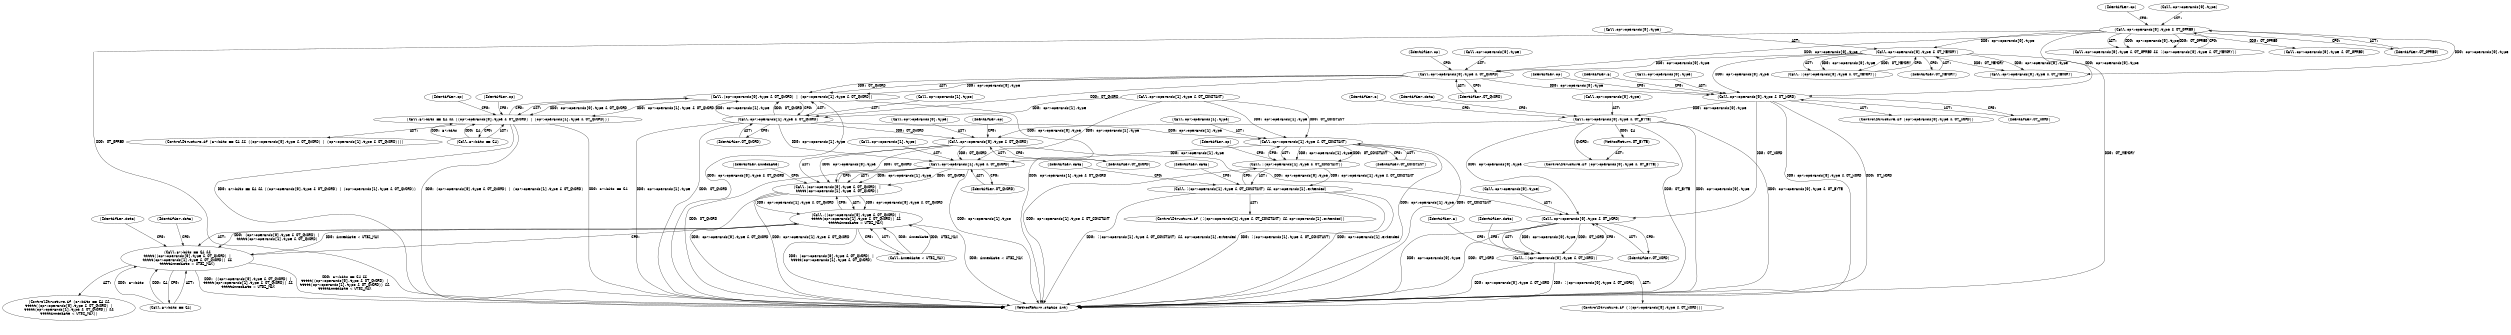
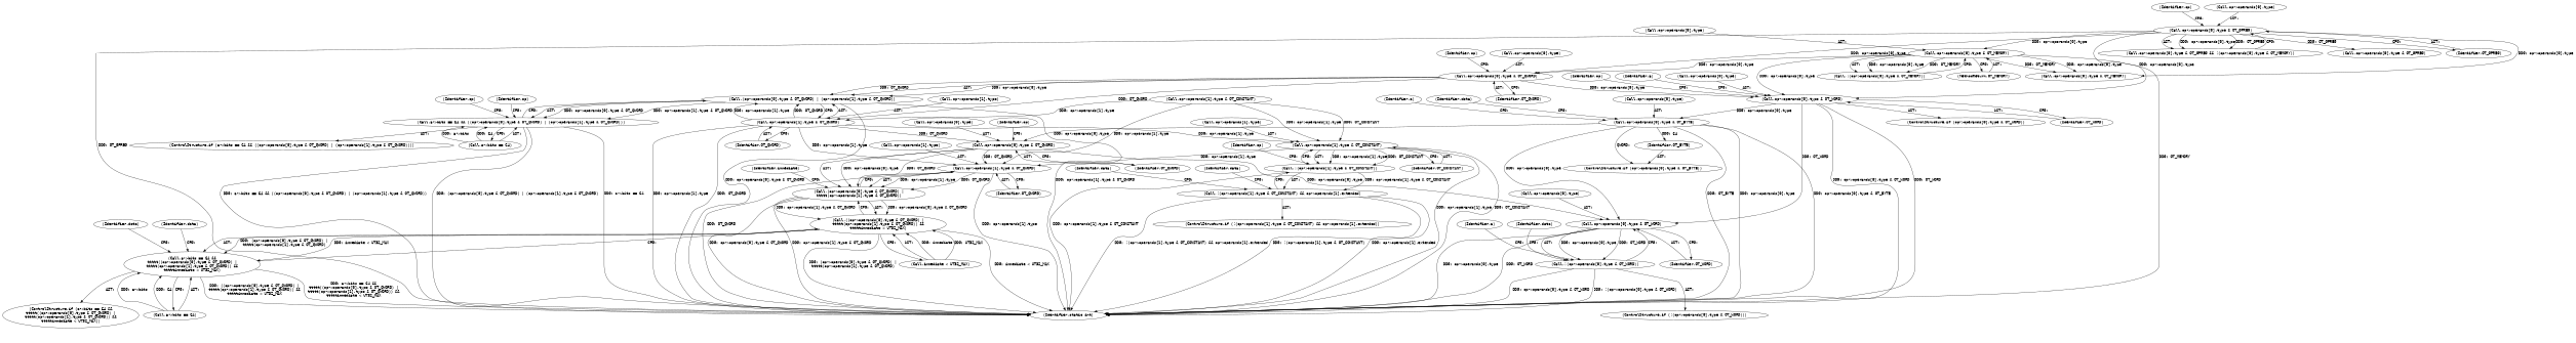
  digraph {
    fontname="DejaVu Sans Mono"
    node [fontname="DejaVu Sans Mono"]
    edge [fontname="DejaVu Sans Mono"]
    n1 [label="(Call,op->operands[0].type & OT_QWORD)"]
    n2 [label="(Call,(op->operands[0].type & OT_QWORD) | (op->operands[1].type & OT_QWORD))"]
    n3 [label="(Call,op->operands[1].type & OT_QWORD)"]
    n4 [label="(Call,op->operands[0].type & OT_WORD)"]
    n5 [label="(Identifier,OT_QWORD)"]
-   n6 [label="(MethodReturn,static int)"]
+   n6 [label="(Identifier,static int)"]
    n7 [label="(Call,a->bits == 64 && ((op->operands[0].type & OT_QWORD) | (op->operands[1].type & OT_QWORD)))"]
    n8 [label="(Call,op->operands[1].type & OT_CONSTANT)"]
    n9 [label="(Call,op->operands[1].type & OT_QWORD)"]
    n10 [label="(Call,op->operands[0].type & OT_QWORD)"]
    n11 [label="(Identifier,OT_QWORD)"]
    n12 [label="(Call,op->operands[0].type & OT_WORD)"]
    n13 [label="(Call,op->operands[0].type & OT_BYTE)"]
    n14 [label="(ControlStructure,if (op->operands[0].type & OT_WORD))"]
    n15 [label="(Identifier,OT_WORD)"]
    n16 [label="(Call,op->operands[0].type & OT_GPREG)"]
    n17 [label="(Call,op->operands[0].type & OT_MEMORY)"]
    n18 [label="(Call,op->operands[0].type & OT_MEMORY)"]
    n19 [label="(Call,op->operands[0].type & OT_GPREG && !(op->operands[0].type & OT_MEMORY))"]
    n20 [label="(Call,op->operands[0].type & OT_GPREG)"]
    n21 [label="(Identifier,OT_GPREG)"]
    n22 [label="(Call,!(op->operands[0].type & OT_MEMORY))"]
-   n23 [label="(Identifier,OT_MEMORY)"]
+   n23 [label="(MethodReturn,OT_MEMORY)"]
    n24 [label="(ControlStructure,if (a->bits == 64 && ((op->operands[0].type & OT_QWORD) | (op->operands[1].type & OT_QWORD))))"]
    n25 [label="(Call,a->bits == 64)"]
    n26 [label="(Call,!(op->operands[1].type & OT_CONSTANT))"]
    n27 [label="(Identifier,OT_CONSTANT)"]
    n28 [label="(Call,(op->operands[0].type & OT_QWORD) |\n\t\t\t\t\t(op->operands[1].type & OT_QWORD))"]
    n29 [label="(Identifier,OT_QWORD)"]
    n30 [label="(Identifier,OT_QWORD)"]
    n31 [label="(Call,!(op->operands[1].type & OT_CONSTANT) && op->operands[1].extended)"]
    n32 [label="(ControlStructure,if (!(op->operands[1].type & OT_CONSTANT) && op->operands[1].extended))"]
    n33 [label="(Call,((op->operands[0].type & OT_QWORD) |\n\t\t\t\t\t(op->operands[1].type & OT_QWORD)) &&\n\t\t\t\t\timmediate < UT32_MAX)"]
    n34 [label="(Call,a->bits == 64 &&\n\t\t\t\t\t((op->operands[0].type & OT_QWORD) |\n\t\t\t\t\t(op->operands[1].type & OT_QWORD)) &&\n\t\t\t\t\timmediate < UT32_MAX)"]
    n35 [label="(Call,immediate < UT32_MAX)"]
    n36 [label="(ControlStructure,if (a->bits == 64 &&\n\t\t\t\t\t((op->operands[0].type & OT_QWORD) |\n\t\t\t\t\t(op->operands[1].type & OT_QWORD)) &&\n\t\t\t\t\timmediate < UT32_MAX))"]
    n37 [label="(Call,a->bits == 64)"]
    n38 [label="(Call,!(op->operands[0].type & OT_WORD))"]
    n39 [label="(Identifier,OT_WORD)"]
    n40 [label="(ControlStructure,if (!(op->operands[0].type & OT_WORD)))"]
    n41 [label="(ControlStructure,if (op->operands[0].type & OT_BYTE))"]
-   n42 [label="(MethodReturn,OT_BYTE)"]
+   n42 [label="(Identifier,OT_BYTE)"]
    n43 [label="(Identifier,data)"]
    n44 [label="(Identifier,op)"]
    n45 [label="(Call,op->operands[0].type)"]
    n46 [label="(Identifier,op)"]
    n47 [label="(Identifier,op)"]
    n48 [label="(Call,op->operands[1].type)"]
    n49 [label="(Identifier,op)"]
    n50 [label="(Call,op->operands[0].type)"]
    n51 [label="(Identifier,a)"]
    n52 [label="(Identifier,op)"]
    n53 [label="(Call,op->operands[0].type)"]
    n54 [label="(Call,op->operands[1].type & OT_CONSTANT)"]
    n55 [label="(Identifier,data)"]
    n56 [label="(Call,op->operands[1].type)"]
    n57 [label="(Identifier,data)"]
    n58 [label="(Identifier,op)"]
    n59 [label="(Call,op->operands[0].type)"]
    n60 [label="(Identifier,op)"]
    n61 [label="(Identifier,a)"]
    n62 [label="(Call,op->operands[0].type)"]
    n63 [label="(Identifier,immediate)"]
    n64 [label="(Identifier,data)"]
    n65 [label="(Identifier,data)"]
    n66 [label="(Identifier,data)"]
    n67 [label="(Call,op->operands[0].type)"]
    n68 [label="(Identifier,a)"]
    n69 [label="(Call,op->operands[1].type)"]
    n70 [label="(Call,op->operands[0].type)"]
    n1 -> n2 [label="AST: "]
    n1 -> n2 [label="DDG: op->operands[0].type"]
    n1 -> n2 [label="DDG: OT_QWORD"]
    n1 -> n3 [label="DDG: OT_QWORD"]
    n1 -> n4 [label="DDG: op->operands[0].type"]
    n1 -> n5 [label="CFG: "]
    n2 -> n3 [label="CFG: "]
    n2 -> n6 [label="DDG: op->operands[1].type & OT_QWORD"]
    n2 -> n6 [label="DDG: op->operands[0].type & OT_QWORD"]
    n2 -> n7 [label="AST: "]
    n2 -> n7 [label="DDG: op->operands[0].type & OT_QWORD"]
    n2 -> n7 [label="DDG: op->operands[1].type & OT_QWORD"]
    n3 -> n2 [label="AST: "]
    n3 -> n2 [label="DDG: op->operands[1].type"]
    n3 -> n2 [label="DDG: OT_QWORD"]
    n3 -> n6 [label="DDG: op->operands[1].type"]
    n3 -> n6 [label="DDG: OT_QWORD"]
    n3 -> n8 [label="DDG: op->operands[1].type"]
    n3 -> n9 [label="DDG: op->operands[1].type"]
    n3 -> n10 [label="DDG: OT_QWORD"]
    n3 -> n11 [label="CFG: "]
    n4 -> n6 [label="DDG: op->operands[0].type & OT_WORD"]
    n4 -> n6 [label="DDG: OT_WORD"]
    n4 -> n12 [label="DDG: OT_WORD"]
    n4 -> n13 [label="DDG: op->operands[0].type"]
    n4 -> n14 [label="AST: "]
    n4 -> n15 [label="CFG: "]
    n5 -> n1 [label="AST: "]
    n7 -> n2 [label="CFG: "]
    n7 -> n6 [label="DDG: a->bits == 64 && ((op->operands[0].type & OT_QWORD) | (op->operands[1].type & OT_QWORD))"]
    n7 -> n6 [label="DDG: (op->operands[0].type & OT_QWORD) | (op->operands[1].type & OT_QWORD)"]
    n7 -> n6 [label="DDG: a->bits == 64"]
    n7 -> n24 [label="AST: "]
    n7 -> n25 [label="CFG: "]
    n8 -> n6 [label="DDG: op->operands[1].type"]
    n8 -> n6 [label="DDG: OT_CONSTANT"]
    n8 -> n9 [label="DDG: op->operands[1].type"]
    n8 -> n26 [label="AST: "]
    n8 -> n26 [label="DDG: op->operands[1].type"]
    n8 -> n26 [label="DDG: OT_CONSTANT"]
    n8 -> n27 [label="CFG: "]
    n9 -> n6 [label="DDG: OT_QWORD"]
    n9 -> n6 [label="DDG: op->operands[1].type"]
    n9 -> n28 [label="AST: "]
    n9 -> n28 [label="DDG: op->operands[1].type"]
    n9 -> n28 [label="DDG: OT_QWORD"]
    n9 -> n29 [label="CFG: "]
    n10 -> n9 [label="DDG: OT_QWORD"]
    n10 -> n12 [label="DDG: op->operands[0].type"]
    n10 -> n28 [label="AST: "]
    n10 -> n28 [label="DDG: op->operands[0].type"]
    n10 -> n28 [label="DDG: OT_QWORD"]
    n10 -> n30 [label="CFG: "]
    n11 -> n3 [label="AST: "]
    n12 -> n6 [label="DDG: op->operands[0].type"]
    n12 -> n6 [label="DDG: OT_WORD"]
    n12 -> n38 [label="AST: "]
    n12 -> n38 [label="DDG: op->operands[0].type"]
    n12 -> n38 [label="DDG: OT_WORD"]
    n12 -> n39 [label="CFG: "]
    n13 -> n6 [label="DDG: op->operands[0].type"]
    n13 -> n6 [label="DDG: op->operands[0].type & OT_BYTE"]
    n13 -> n6 [label="DDG: OT_BYTE"]
    n13 -> n10 [label="DDG: op->operands[0].type"]
    n13 -> n12 [label="DDG: op->operands[0].type"]
    n13 -> n41 [label="QWORD: "]
    n13 -> n42 [label="DDG: 64"]
    n15 -> n4 [label="AST: "]
    n16 -> n1 [label="DDG: op->operands[0].type"]
    n16 -> n4 [label="DDG: op->operands[0].type"]
    n16 -> n6 [label="DDG: OT_GPREG"]
    n16 -> n17 [label="DDG: op->operands[0].type"]
    n16 -> n18 [label="DDG: op->operands[0].type"]
    n16 -> n19 [label="AST: "]
    n16 -> n19 [label="DDG: op->operands[0].type"]
    n16 -> n19 [label="DDG: OT_GPREG"]
    n16 -> n20 [label="DDG: OT_GPREG"]
    n16 -> n21 [label="CFG: "]
    n17 -> n1 [label="DDG: op->operands[0].type"]
    n17 -> n4 [label="DDG: op->operands[0].type"]
    n17 -> n6 [label="DDG: OT_MEMORY"]
    n17 -> n18 [label="DDG: op->operands[0].type"]
    n17 -> n18 [label="DDG: OT_MEMORY"]
    n17 -> n22 [label="AST: "]
    n17 -> n22 [label="DDG: op->operands[0].type"]
    n17 -> n22 [label="DDG: OT_MEMORY"]
    n17 -> n23 [label="CFG: "]
    n19 -> n16 [label="CFG: "]
    n21 -> n16 [label="AST: "]
    n22 -> n17 [label="CFG: "]
    n23 -> n17 [label="AST: "]
    n25 -> n7 [label="AST: "]
    n25 -> n7 [label="DDG: a->bits"]
    n25 -> n7 [label="DDG: 64"]
    n26 -> n6 [label="DDG: op->operands[1].type & OT_CONSTANT"]
    n26 -> n8 [label="CFG: "]
    n26 -> n31 [label="AST: "]
    n26 -> n31 [label="DDG: op->operands[1].type & OT_CONSTANT"]
    n27 -> n8 [label="AST: "]
    n28 -> n6 [label="DDG: op->operands[1].type & OT_QWORD"]
    n28 -> n6 [label="DDG: op->operands[0].type & OT_QWORD"]
    n28 -> n9 [label="CFG: "]
    n28 -> n33 [label="AST: "]
    n28 -> n33 [label="DDG: op->operands[0].type & OT_QWORD"]
    n28 -> n33 [label="DDG: op->operands[1].type & OT_QWORD"]
    n29 -> n9 [label="AST: "]
    n30 -> n10 [label="AST: "]
    n31 -> n6 [label="DDG: op->operands[1].extended"]
    n31 -> n6 [label="DDG: !(op->operands[1].type & OT_CONSTANT) && op->operands[1].extended"]
    n31 -> n6 [label="DDG: !(op->operands[1].type & OT_CONSTANT)"]
    n31 -> n26 [label="CFG: "]
    n31 -> n32 [label="AST: "]
    n33 -> n6 [label="DDG: (op->operands[0].type & OT_QWORD) |\n\t\t\t\t\t(op->operands[1].type & OT_QWORD)"]
    n33 -> n6 [label="DDG: immediate < UT32_MAX"]
    n33 -> n28 [label="CFG: "]
    n33 -> n34 [label="AST: "]
    n33 -> n34 [label="DDG: (op->operands[0].type & OT_QWORD) |\n\t\t\t\t\t(op->operands[1].type & OT_QWORD)"]
    n33 -> n34 [label="DDG: immediate < UT32_MAX"]
    n33 -> n35 [label="CFG: "]
    n34 -> n6 [label="DDG: a->bits == 64 &&\n\t\t\t\t\t((op->operands[0].type & OT_QWORD) |\n\t\t\t\t\t(op->operands[1].type & OT_QWORD)) &&\n\t\t\t\t\timmediate < UT32_MAX"]
    n34 -> n6 [label="DDG: ((op->operands[0].type & OT_QWORD) |\n\t\t\t\t\t(op->operands[1].type & OT_QWORD)) &&\n\t\t\t\t\timmediate < UT32_MAX"]
    n34 -> n33 [label="CFG: "]
    n34 -> n36 [label="AST: "]
    n34 -> n37 [label="CFG: "]
    n35 -> n33 [label="AST: "]
    n35 -> n33 [label="DDG: immediate"]
    n35 -> n33 [label="DDG: UT32_MAX"]
    n37 -> n34 [label="AST: "]
    n37 -> n34 [label="DDG: a->bits"]
    n37 -> n34 [label="DDG: 64"]
    n38 -> n6 [label="DDG: op->operands[0].type & OT_WORD"]
    n38 -> n6 [label="DDG: !(op->operands[0].type & OT_WORD)"]
    n38 -> n12 [label="CFG: "]
    n38 -> n40 [label="AST: "]
    n39 -> n12 [label="AST: "]
    n42 -> n41 [label="AST: "]
    n43 -> n31 [label="CFG: "]
    n44 -> n7 [label="CFG: "]
    n45 -> n10 [label="AST: "]
    n46 -> n4 [label="CFG: "]
    n47 -> n7 [label="CFG: "]
    n48 -> n9 [label="AST: "]
    n49 -> n16 [label="CFG: "]
    n50 -> n12 [label="AST: "]
    n51 -> n38 [label="CFG: "]
    n52 -> n26 [label="CFG: "]
    n53 -> n16 [label="AST: "]
    n54 -> n3 [label="DDG: op->operands[1].type"]
    n54 -> n8 [label="DDG: op->operands[1].type"]
    n54 -> n8 [label="DDG: OT_CONSTANT"]
    n54 -> n9 [label="DDG: op->operands[1].type"]
    n55 -> n34 [label="CFG: "]
    n56 -> n8 [label="AST: "]
    n57 -> n38 [label="CFG: "]
    n58 -> n1 [label="CFG: "]
    n59 -> n17 [label="AST: "]
    n60 -> n10 [label="CFG: "]
    n61 -> n13 [label="CFG: "]
    n62 -> n1 [label="AST: "]
    n63 -> n28 [label="CFG: "]
    n64 -> n34 [label="CFG: "]
    n65 -> n31 [label="CFG: "]
    n66 -> n13 [label="CFG: "]
    n67 -> n13 [label="AST: "]
    n68 -> n4 [label="CFG: "]
    n69 -> n3 [label="AST: "]
    n70 -> n4 [label="AST: "]
  }
